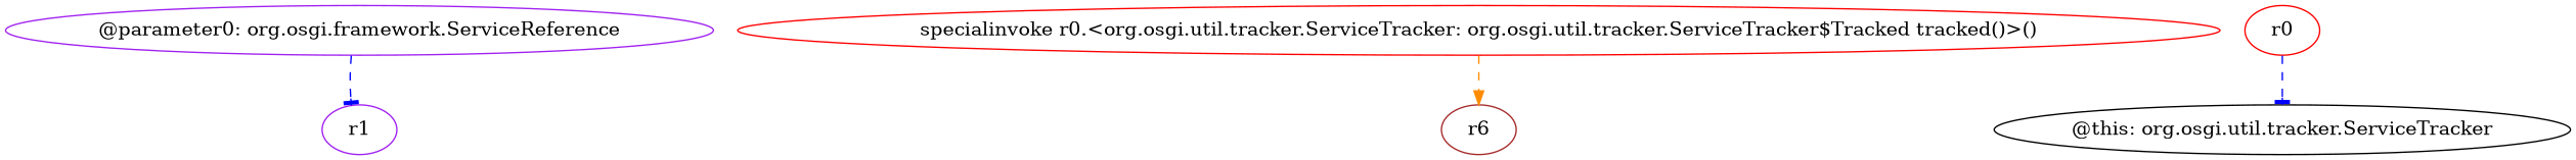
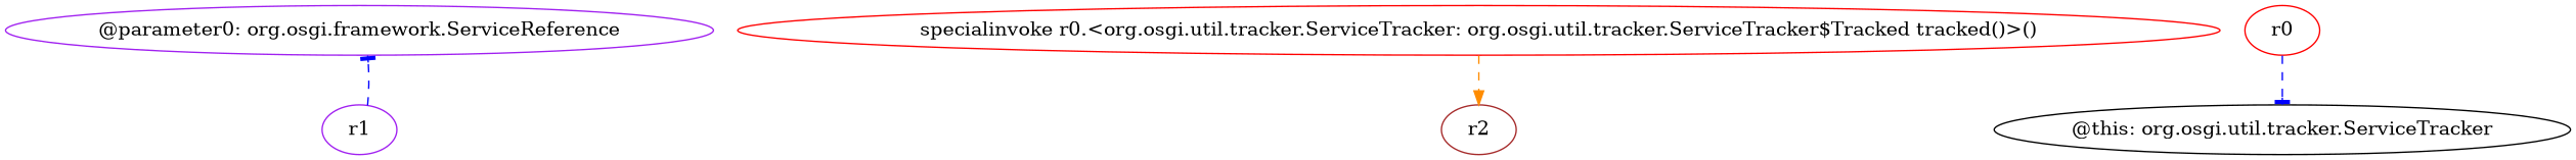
  digraph {
    node [color=purple]
    edge [arrowhead=tee color=blue style=dashed]
    n1 [label="@parameter0: org.osgi.framework.ServiceReference"]
    n2 [label=r1]
    n3 [color=red label="specialinvoke r0.<org.osgi.util.tracker.ServiceTracker: org.osgi.util.tracker.ServiceTracker$Tracked tracked()>()"]
-   n4 [color=brown label=r6]
+   n4 [color=brown label=r2]
    n5 [color=black label="@this: org.osgi.util.tracker.ServiceTracker"]
    n6 [color=red label=r0]
-   n1 -> n2
+   n2 -> n1
    n3 -> n4 [arrowhead=normal color=darkorange]
    n6 -> n5
  }
